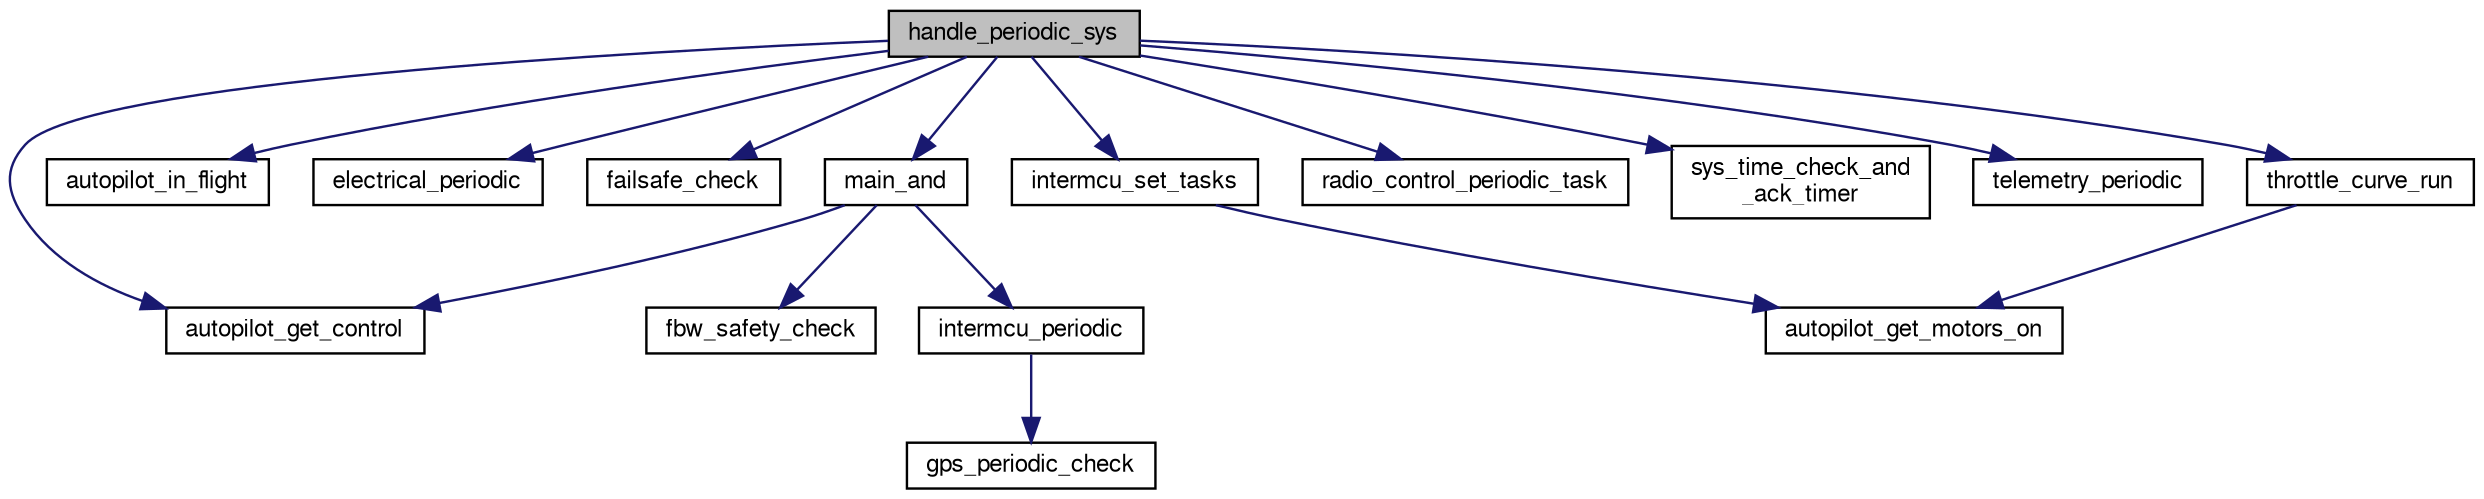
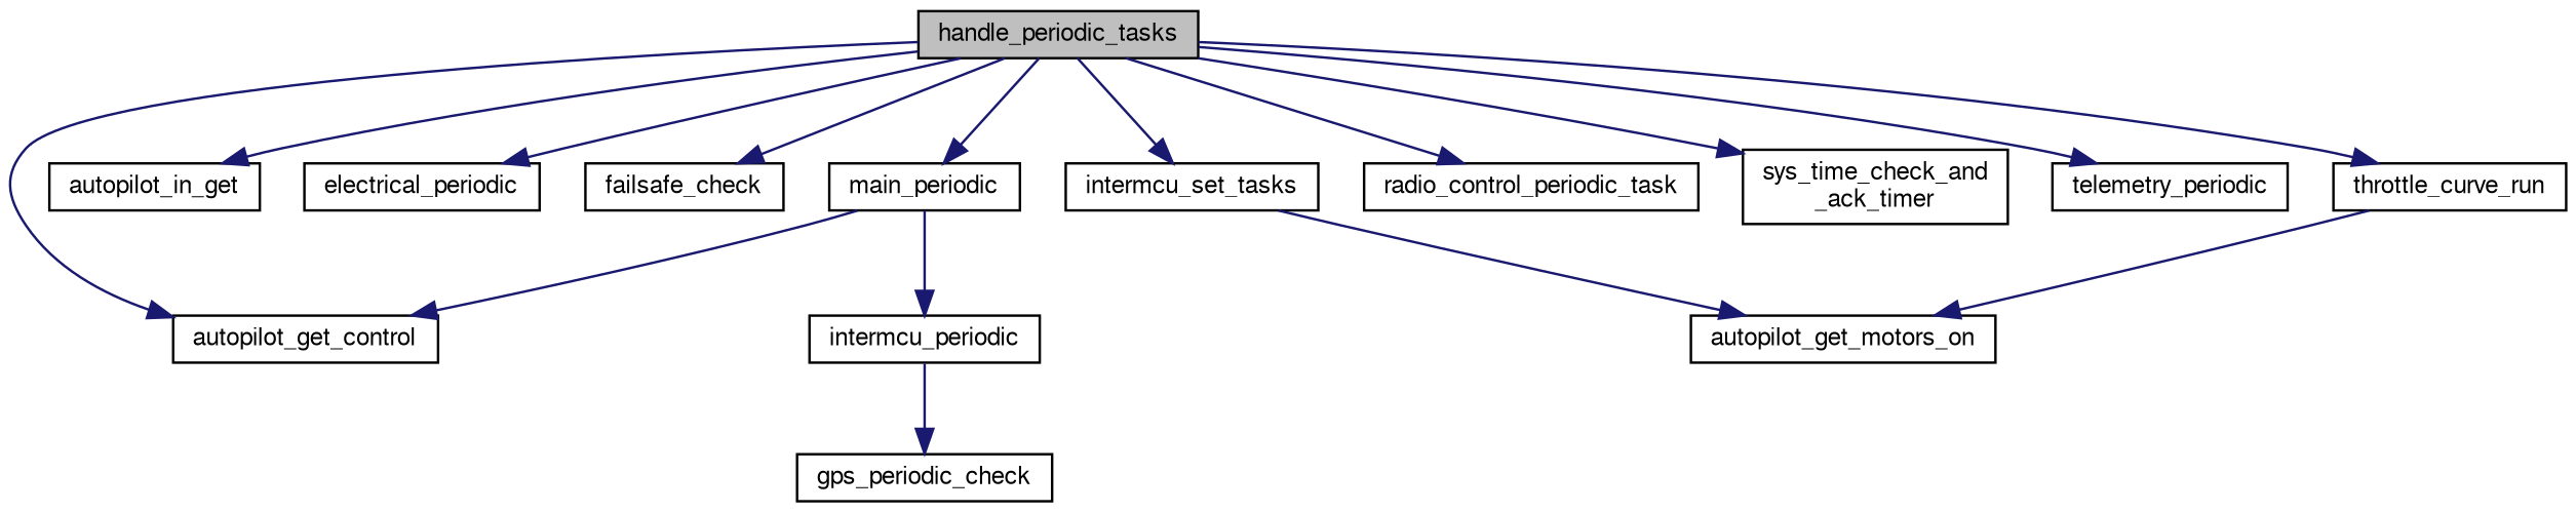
  digraph {
    rankdir=TB
    node [color=black fillcolor=white fontname=FreeSans fontsize=10 shape=record style=filled]
    edge [color=midnightblue fontname=FreeSans fontsize=10 labelfontname=FreeSans labelfontsize=10 style=solid]
-   n1 [fillcolor=grey75 fontcolor=black height=0.2 label=handle_periodic_sys width=0.4]
+   n1 [fillcolor=grey75 fontcolor=black height=0.2 label=handle_periodic_tasks width=0.4]
    n2 [height=0.2 label=autopilot_get_control width=0.4]
-   n3 [height=0.2 label=autopilot_in_flight width=0.4]
+   n3 [height=0.2 label=autopilot_in_get width=0.4]
    n4 [height=0.2 label=electrical_periodic width=0.4]
    n5 [height=0.2 label=failsafe_check width=0.4]
    n6 [height=0.2 label=intermcu_set_tasks width=0.4]
-   n7 [height=0.2 label=main_and width=0.4]
+   n7 [height=0.2 label=main_periodic width=0.4]
    n8 [height=0.2 label=radio_control_periodic_task width=0.4]
    n9 [height=0.2 label="sys_time_check_and\l_ack_timer" width=0.4]
    n10 [height=0.2 label=telemetry_periodic width=0.4]
    n11 [height=0.2 label=throttle_curve_run width=0.4]
    n12 [height=0.2 label=autopilot_get_motors_on width=0.4]
    n13 [height=0.2 label=intermcu_periodic width=0.4]
-   n14 [height=0.2 label=fbw_safety_check width=0.4]
    n15 [height=0.2 label=gps_periodic_check width=0.4]
    n1 -> n2
    n1 -> n3
    n1 -> n4
    n1 -> n5
    n1 -> n6
    n1 -> n7
    n1 -> n8
    n1 -> n9
    n1 -> n10
    n1 -> n11
    n6 -> n12
    n7 -> n2
    n7 -> n13
-   n7 -> n14
    n11 -> n12
    n13 -> n15
  }
